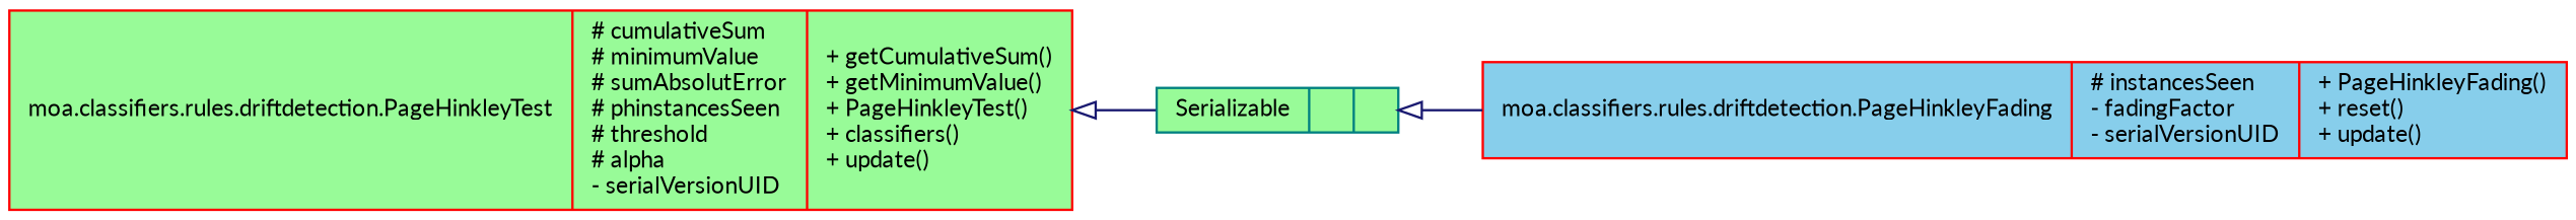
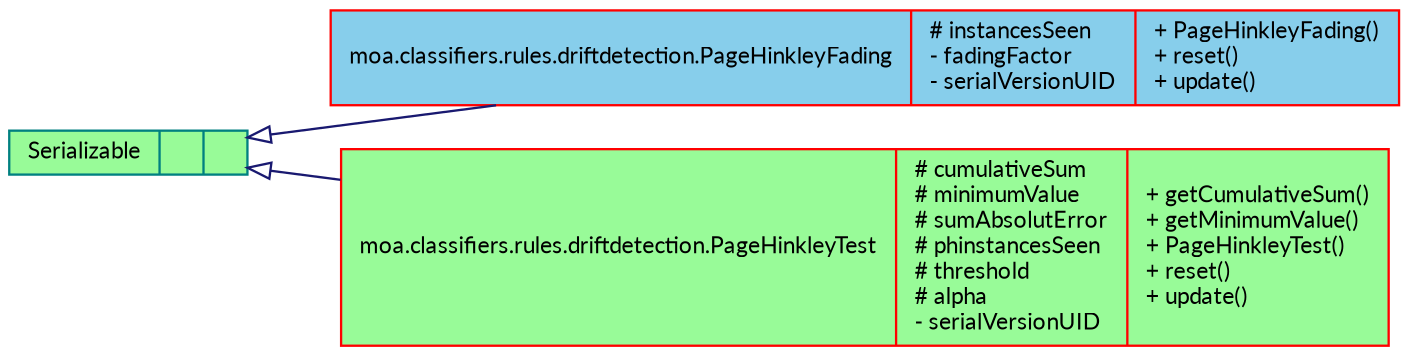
  digraph {
    fontname=Lato
    rankdir=LR
    node [color=red fillcolor=palegreen fontname=Lato fontsize=10 shape=record style=filled]
    edge [arrowtail=empty color=midnightblue dir=back fontname=Lato fontsize=10 labelfontname=Helvetica labelfontsize=10 style=solid]
    n1 [fillcolor=skyblue fontcolor=black height=0.2 label="{moa.classifiers.rules.driftdetection.PageHinkleyFading\n|# instancesSeen\l- fadingFactor\l- serialVersionUID\l|+ PageHinkleyFading()\l+ reset()\l+ update()\l}" width=0.4]
-   n2 [height=0.2 label="{moa.classifiers.rules.driftdetection.PageHinkleyTest\n|# cumulativeSum\l# minimumValue\l# sumAbsolutError\l# phinstancesSeen\l# threshold\l# alpha\l- serialVersionUID\l|+ getCumulativeSum()\l+ getMinimumValue()\l+ PageHinkleyTest()\l+ classifiers()\l+ update()\l}" width=0.4]
+   n2 [height=0.2 label="{moa.classifiers.rules.driftdetection.PageHinkleyTest\n|# cumulativeSum\l# minimumValue\l# sumAbsolutError\l# phinstancesSeen\l# threshold\l# alpha\l- serialVersionUID\l|+ getCumulativeSum()\l+ getMinimumValue()\l+ PageHinkleyTest()\l+ reset()\l+ update()\l}" width=0.4]
    n3 [color=teal height=0.2 label="{Serializable\n||}" width=0.4]
    n3 -> n1
-   n2 -> n3
+   n3 -> n2
  }
